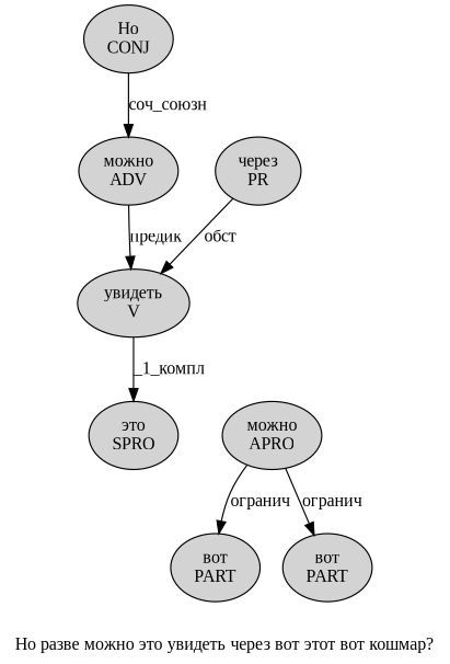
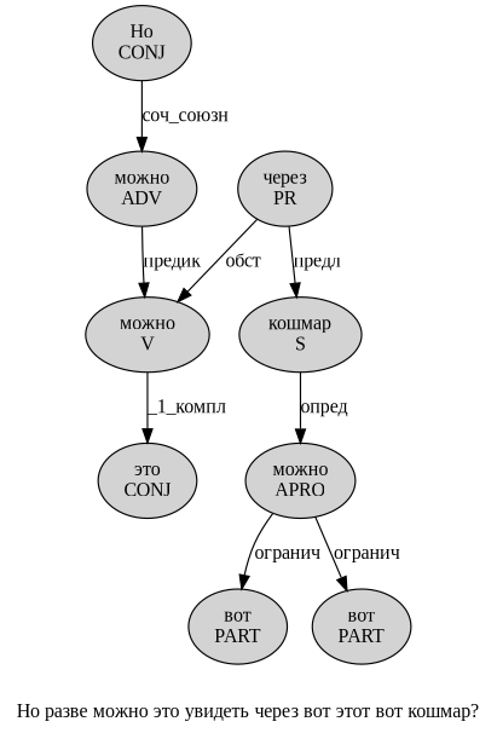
  digraph {
    fontname="Liberation Serif"
    label="Но разве можно это увидеть через вот этот вот кошмар?"
    node [fillcolor=lightgray fontname="Liberation Serif" penwidth=1 shape=ellipse style=filled]
    edge [fontname="Liberation Serif"]
    n1 [label="Но\nCONJ"]
    n2 [label="можно\nADV"]
-   n3 [label="увидеть\nV"]
-   n4 [label="это\nSPRO"]
+   n3 [label="можно\nV"]
+   n4 [label="это\nCONJ"]
    n5 [label="через\nPR"]
+   n6 [label="кошмар\nS"]
    n7 [label="можно\nAPRO"]
    n8 [label="вот\nPART"]
    n9 [label="вот\nPART"]
    n1 -> n2 [label="соч_союзн"]
    n2 -> n3 [label="предик"]
    n3 -> n4 [label="_1_компл"]
    n5 -> n3 [label="обст"]
+   n5 -> n6 [label="предл"]
+   n6 -> n7 [label="опред"]
    n7 -> n8 [label="огранич"]
    n7 -> n9 [label="огранич"]
  }
